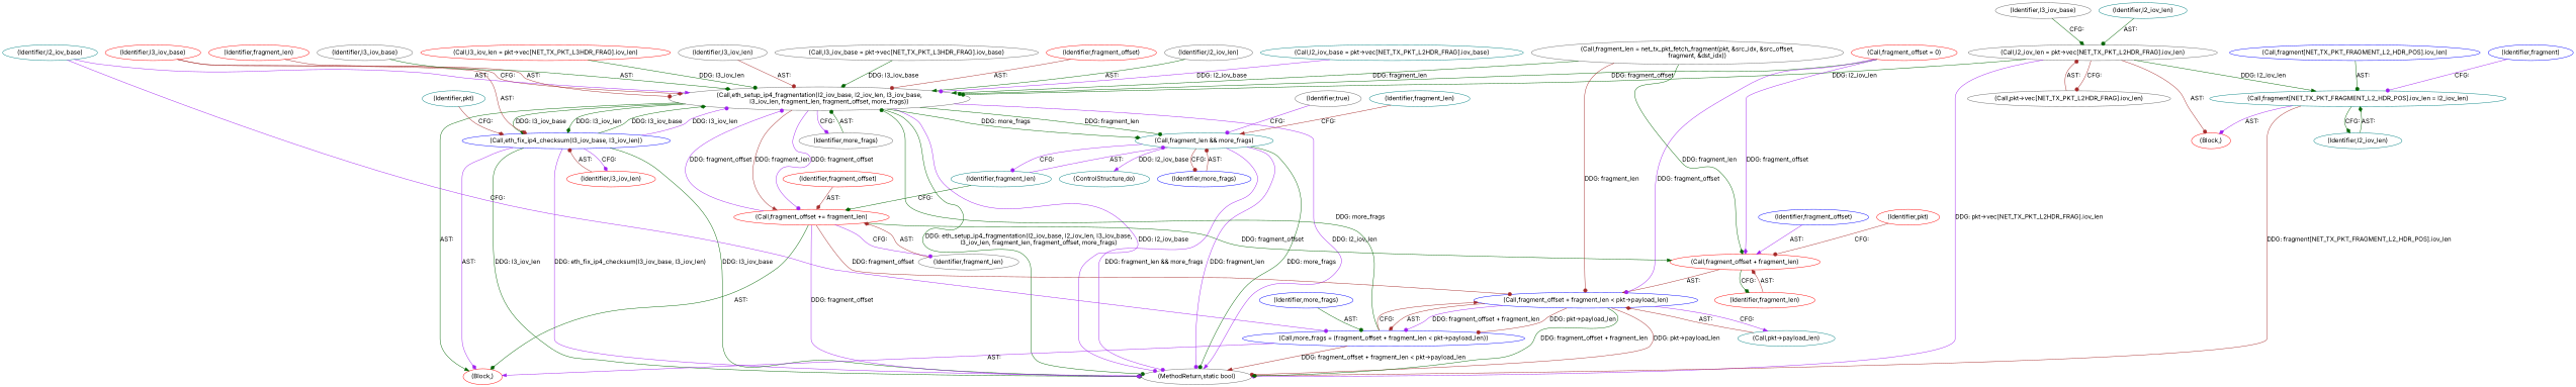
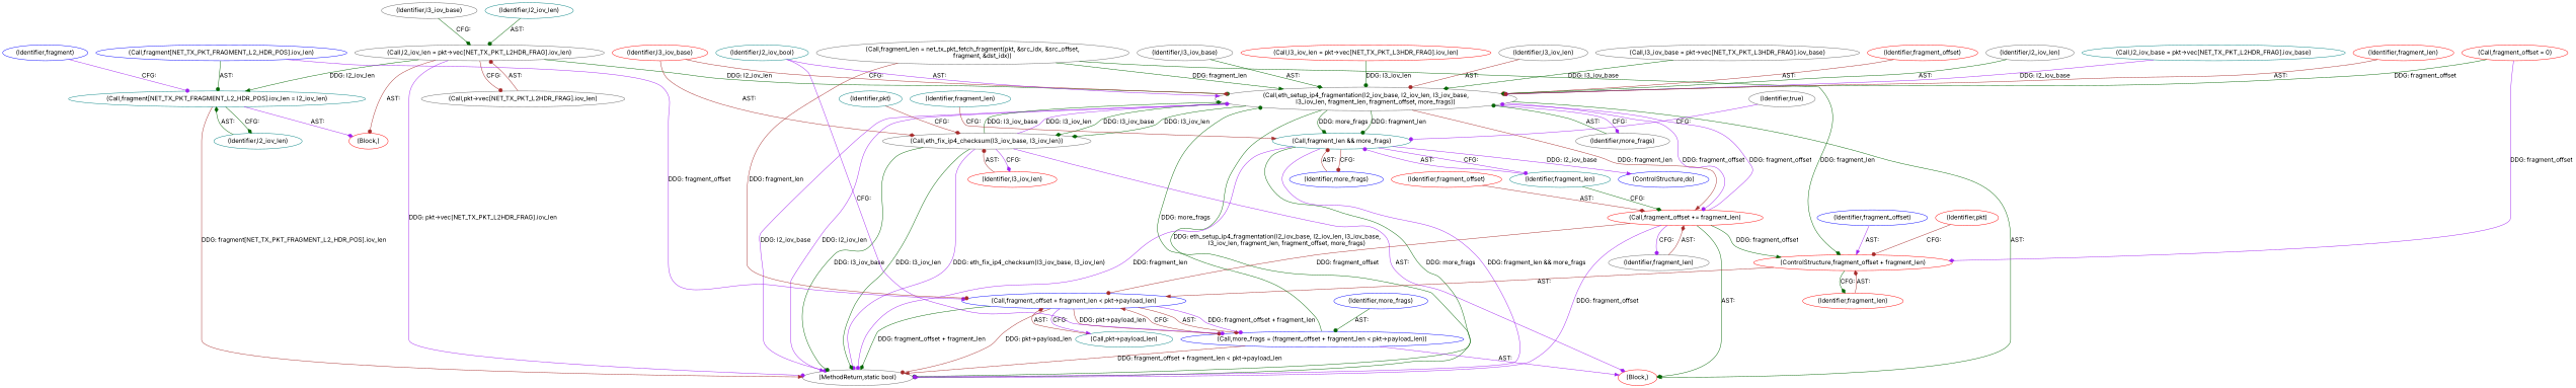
  digraph {
    fontname=Inter
    node [color=gray40 fontname=Inter]
    edge [arrowhead=dot color=darkgreen fontname=Inter]
    n1 [label="(Call,l2_iov_len = pkt->vec[NET_TX_PKT_L2HDR_FRAG].iov_len)"]
    n2 [color=teal label="(Call,fragment[NET_TX_PKT_FRAGMENT_L2_HDR_POS].iov_len = l2_iov_len)"]
    n3 [label="(Call,eth_setup_ip4_fragmentation(l2_iov_base, l2_iov_len, l3_iov_base,\n            l3_iov_len, fragment_len, fragment_offset, more_frags))"]
    n4 [color=red label="(Block,)"]
    n5 [label="(Call,pkt->vec[NET_TX_PKT_L2HDR_FRAG].iov_len)"]
    n6 [label="(MethodReturn,static bool)"]
    n7 [color=teal label="(Identifier,l2_iov_len)"]
-   n8 [color=blue label="(Call,eth_fix_ip4_checksum(l3_iov_base, l3_iov_len))"]
+   n8 [label="(Call,eth_fix_ip4_checksum(l3_iov_base, l3_iov_len))"]
    n9 [color=red label="(Call,fragment_offset += fragment_len)"]
    n10 [color=teal label="(Call,fragment_len && more_frags)"]
    n11 [color=red label="(Block,)"]
    n12 [label="(Identifier,more_frags)"]
    n13 [color=red label="(Identifier,l3_iov_len)"]
    n14 [color=blue label="(Call,fragment_offset + fragment_len < pkt->payload_len)"]
-   n15 [color=red label="(Call,fragment_offset + fragment_len)"]
+   n15 [color=red label="(ControlStructure,fragment_offset + fragment_len)"]
    n16 [label="(Identifier,fragment_len)"]
    n17 [color=teal label="(Identifier,fragment_len)"]
-   n18 [color=teal label="(ControlStructure,do)"]
+   n18 [color=blue label="(ControlStructure,do)"]
    n19 [color=blue label="(Identifier,more_frags)"]
    n20 [color=blue label="(Call,more_frags = (fragment_offset + fragment_len < pkt->payload_len))"]
    n21 [color=teal label="(Call,pkt->payload_len)"]
    n22 [color=red label="(Identifier,fragment_len)"]
    n23 [color=red label="(Call,l3_iov_len = pkt->vec[NET_TX_PKT_L3HDR_FRAG].iov_len)"]
    n24 [label="(Identifier,l3_iov_len)"]
    n25 [color=red label="(Identifier,l3_iov_base)"]
    n26 [color=red label="(Identifier,fragment_offset)"]
    n27 [label="(Call,l3_iov_base = pkt->vec[NET_TX_PKT_L3HDR_FRAG].iov_base)"]
    n28 [color=blue label="(Identifier,more_frags)"]
    n29 [color=red label="(Identifier,fragment_offset)"]
    n30 [color=teal label="(Identifier,pkt)"]
    n31 [color=blue label="(Call,fragment[NET_TX_PKT_FRAGMENT_L2_HDR_POS].iov_len)"]
    n32 [color=red label="(Call,fragment_offset = 0)"]
    n33 [label="(Identifier,l2_iov_len)"]
    n34 [label="(Identifier,true)"]
-   n35 [color=teal label="(Identifier,l2_iov_base)"]
+   n35 [color=teal label="(Identifier,l2_iov_bool)"]
    n36 [label="(Call,fragment_len = net_tx_pkt_fetch_fragment(pkt, &src_idx, &src_offset,\n            fragment, &dst_idx))"]
    n37 [color=teal label="(Identifier,fragment_len)"]
    n38 [color=blue label="(Identifier,fragment_offset)"]
    n39 [color=teal label="(Call,l2_iov_base = pkt->vec[NET_TX_PKT_L2HDR_FRAG].iov_base)"]
    n40 [color=red label="(Identifier,pkt)"]
    n41 [color=red label="(Identifier,fragment_len)"]
    n42 [label="(Identifier,l3_iov_base)"]
    n43 [color=teal label="(Identifier,l2_iov_len)"]
    n44 [color=blue label="(Identifier,fragment)"]
    n45 [label="(Identifier,l3_iov_base)"]
    n1 -> n2 [arrowhead=normal label="DDG: l2_iov_len"]
    n1 -> n3 [label="DDG: l2_iov_len"]
    n1 -> n4 [color=brown label="AST: "]
    n1 -> n5 [color=brown label="CFG: "]
    n1 -> n6 [color=purple label="DDG: pkt->vec[NET_TX_PKT_L2HDR_FRAG].iov_len"]
    n2 -> n4 [arrowhead=diamond color=purple label="AST: "]
    n2 -> n6 [arrowhead=normal color=brown label="DDG: fragment[NET_TX_PKT_FRAGMENT_L2_HDR_POS].iov_len"]
    n2 -> n7 [arrowhead=diamond label="CFG: "]
    n3 -> n6 [arrowhead=normal color=purple label="DDG: l2_iov_len"]
    n3 -> n6 [label="DDG: eth_setup_ip4_fragmentation(l2_iov_base, l2_iov_len, l3_iov_base,\n            l3_iov_len, fragment_len, fragment_offset, more_frags)"]
    n3 -> n6 [color=purple label="DDG: l2_iov_base"]
    n3 -> n8 [arrowhead=diamond label="DDG: l3_iov_base"]
    n3 -> n8 [arrowhead=diamond label="DDG: l3_iov_len"]
    n3 -> n9 [arrowhead=normal color=brown label="DDG: fragment_len"]
    n3 -> n9 [color=purple label="DDG: fragment_offset"]
    n3 -> n10 [label="DDG: fragment_len"]
    n3 -> n10 [arrowhead=diamond label="DDG: more_frags"]
    n3 -> n11 [arrowhead=normal label="AST: "]
    n3 -> n12 [arrowhead=diamond color=purple label="CFG: "]
    n5 -> n1 [color=brown label="AST: "]
    n7 -> n2 [arrowhead=diamond label="AST: "]
    n8 -> n3 [arrowhead=diamond label="DDG: l3_iov_base"]
    n8 -> n3 [color=purple label="DDG: l3_iov_len"]
    n8 -> n6 [color=purple label="DDG: eth_fix_ip4_checksum(l3_iov_base, l3_iov_len)"]
    n8 -> n6 [label="DDG: l3_iov_base"]
    n8 -> n6 [arrowhead=diamond label="DDG: l3_iov_len"]
    n8 -> n11 [arrowhead=diamond color=purple label="AST: "]
    n8 -> n13 [arrowhead=diamond color=purple label="CFG: "]
    n9 -> n3 [color=purple label="DDG: fragment_offset"]
    n9 -> n6 [arrowhead=diamond color=purple label="DDG: fragment_offset"]
    n9 -> n11 [arrowhead=diamond label="AST: "]
    n9 -> n14 [color=brown label="DDG: fragment_offset"]
    n9 -> n15 [arrowhead=normal label="DDG: fragment_offset"]
    n9 -> n16 [color=purple label="CFG: "]
    n10 -> n6 [color=purple label="DDG: fragment_len"]
    n10 -> n6 [label="DDG: more_frags"]
    n10 -> n6 [color=purple label="DDG: fragment_len && more_frags"]
    n10 -> n17 [color=purple label="CFG: "]
    n10 -> n18 [arrowhead=normal color=purple label="DDG: l2_iov_base"]
    n10 -> n19 [color=brown label="CFG: "]
    n12 -> n3 [label="AST: "]
    n13 -> n8 [color=brown label="AST: "]
    n14 -> n6 [color=brown label="DDG: pkt->payload_len"]
    n14 -> n6 [arrowhead=diamond label="DDG: fragment_offset + fragment_len"]
    n14 -> n20 [arrowhead=diamond color=brown label="AST: "]
    n14 -> n20 [color=purple label="DDG: fragment_offset + fragment_len"]
    n14 -> n20 [color=brown label="DDG: pkt->payload_len"]
    n14 -> n21 [arrowhead=normal color=purple label="CFG: "]
    n15 -> n14 [arrowhead=normal color=brown label="AST: "]
    n15 -> n22 [arrowhead=diamond label="CFG: "]
    n16 -> n9 [arrowhead=diamond color=brown label="AST: "]
    n17 -> n9 [arrowhead=diamond label="CFG: "]
    n17 -> n10 [color=purple label="AST: "]
    n19 -> n10 [color=brown label="AST: "]
    n20 -> n3 [label="DDG: more_frags"]
    n20 -> n6 [arrowhead=normal color=brown label="DDG: fragment_offset + fragment_len < pkt->payload_len"]
    n20 -> n11 [arrowhead=normal color=purple label="AST: "]
    n20 -> n14 [arrowhead=normal color=brown label="CFG: "]
    n21 -> n14 [arrowhead=diamond color=brown label="AST: "]
    n22 -> n15 [arrowhead=diamond color=brown label="AST: "]
    n23 -> n3 [label="DDG: l3_iov_len"]
    n24 -> n3 [color=brown label="AST: "]
    n25 -> n3 [arrowhead=diamond color=brown label="CFG: "]
    n25 -> n8 [arrowhead=diamond color=brown label="AST: "]
    n26 -> n9 [arrowhead=diamond color=brown label="AST: "]
    n27 -> n3 [arrowhead=diamond label="DDG: l3_iov_base"]
    n28 -> n20 [label="AST: "]
    n29 -> n3 [color=brown label="AST: "]
    n30 -> n8 [arrowhead=diamond color=brown label="CFG: "]
    n31 -> n2 [label="AST: "]
    n32 -> n3 [label="DDG: fragment_offset"]
-   n32 -> n14 [color=purple label="DDG: fragment_offset"]
+   n31 -> n14 [color=purple label="DDG: fragment_offset"]
    n32 -> n15 [arrowhead=diamond color=purple label="DDG: fragment_offset"]
    n33 -> n3 [arrowhead=normal label="AST: "]
    n34 -> n10 [color=purple label="CFG: "]
    n35 -> n3 [arrowhead=normal color=purple label="AST: "]
    n35 -> n20 [color=purple label="CFG: "]
    n36 -> n3 [arrowhead=normal label="DDG: fragment_len"]
    n36 -> n14 [color=brown label="DDG: fragment_len"]
    n36 -> n15 [arrowhead=diamond label="DDG: fragment_len"]
    n37 -> n10 [arrowhead=normal color=brown label="CFG: "]
    n38 -> n15 [arrowhead=normal color=purple label="AST: "]
    n39 -> n3 [color=purple label="DDG: l2_iov_base"]
    n40 -> n15 [color=brown label="CFG: "]
    n41 -> n3 [color=brown label="AST: "]
    n42 -> n1 [arrowhead=diamond label="CFG: "]
    n43 -> n1 [label="AST: "]
    n44 -> n2 [color=purple label="CFG: "]
    n45 -> n3 [arrowhead=diamond label="AST: "]
  }
